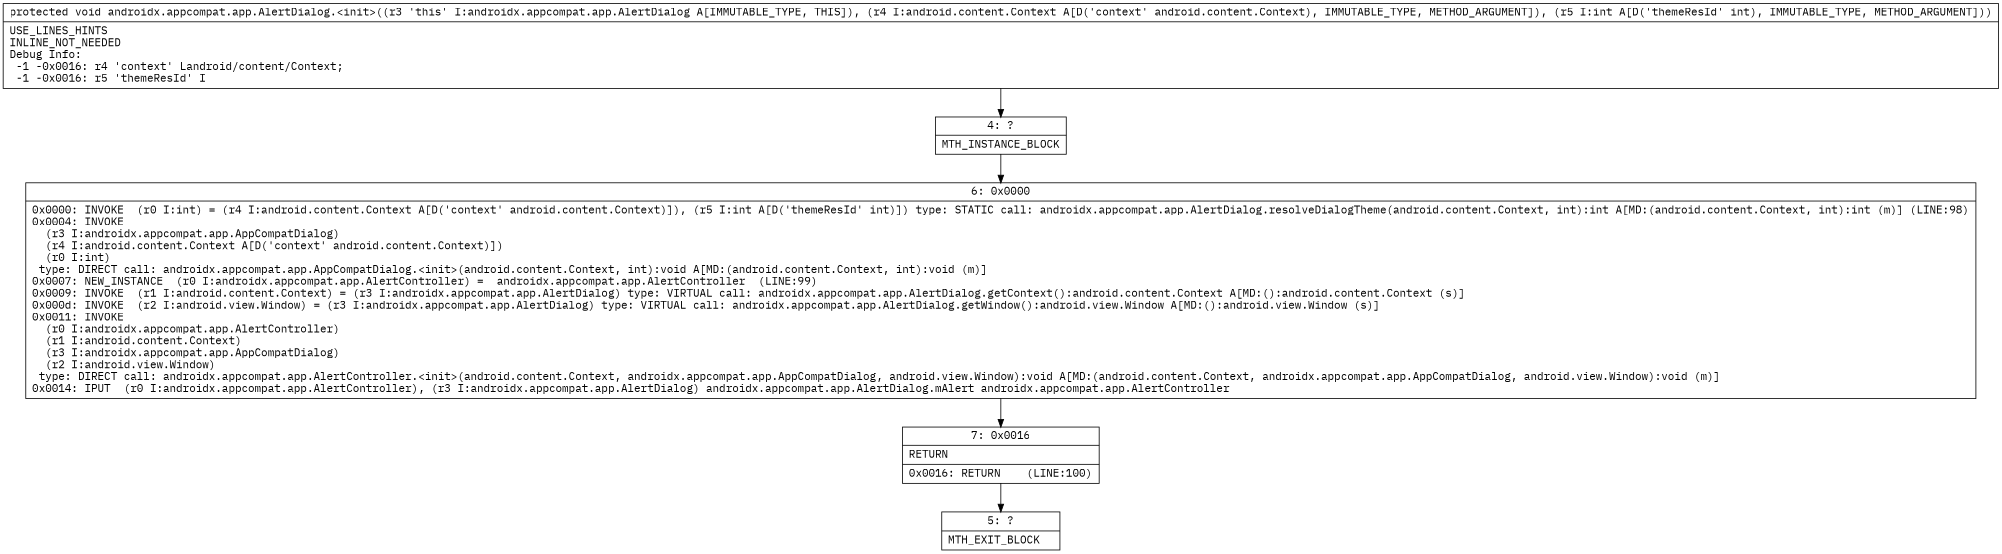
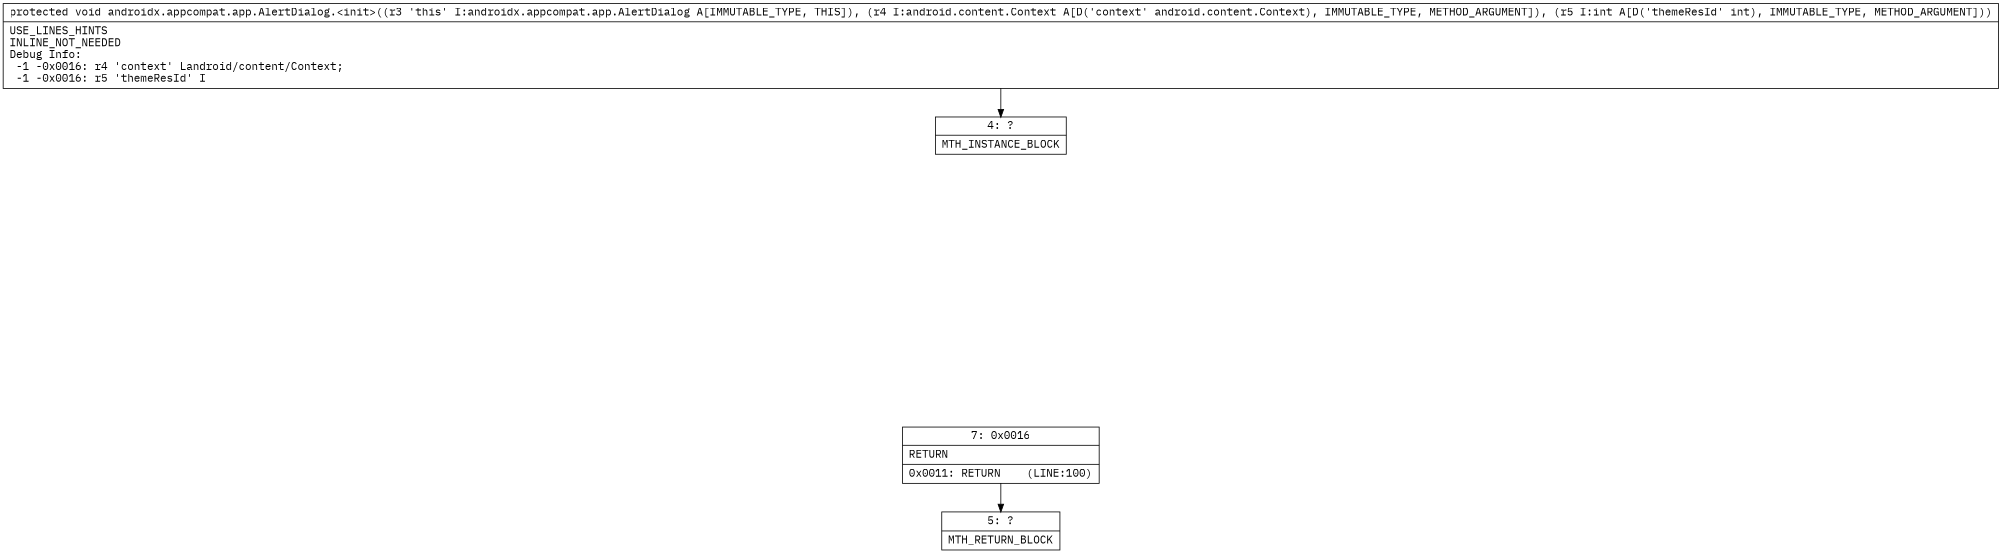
  digraph {
    fontname="IBM Plex Mono"
    node [fontname="IBM Plex Mono" shape=record]
    edge [fontname="IBM Plex Mono"]
    n1 [label="{4\:\ ?|MTH_INSTANCE_BLOCK\l}"]
-   n2 [label="{6\:\ 0x0000|0x0000: INVOKE  (r0 I:int) = (r4 I:android.content.Context A[D('context' android.content.Context)]), (r5 I:int A[D('themeResId' int)]) type: STATIC call: androidx.appcompat.app.AlertDialog.resolveDialogTheme(android.content.Context, int):int A[MD:(android.content.Context, int):int (m)] (LINE:98)\l0x0004: INVOKE  \l  (r3 I:androidx.appcompat.app.AppCompatDialog)\l  (r4 I:android.content.Context A[D('context' android.content.Context)])\l  (r0 I:int)\l type: DIRECT call: androidx.appcompat.app.AppCompatDialog.\<init\>(android.content.Context, int):void A[MD:(android.content.Context, int):void (m)]\l0x0007: NEW_INSTANCE  (r0 I:androidx.appcompat.app.AlertController) =  androidx.appcompat.app.AlertController  (LINE:99)\l0x0009: INVOKE  (r1 I:android.content.Context) = (r3 I:androidx.appcompat.app.AlertDialog) type: VIRTUAL call: androidx.appcompat.app.AlertDialog.getContext():android.content.Context A[MD:():android.content.Context (s)]\l0x000d: INVOKE  (r2 I:android.view.Window) = (r3 I:androidx.appcompat.app.AlertDialog) type: VIRTUAL call: androidx.appcompat.app.AlertDialog.getWindow():android.view.Window A[MD:():android.view.Window (s)]\l0x0011: INVOKE  \l  (r0 I:androidx.appcompat.app.AlertController)\l  (r1 I:android.content.Context)\l  (r3 I:androidx.appcompat.app.AppCompatDialog)\l  (r2 I:android.view.Window)\l type: DIRECT call: androidx.appcompat.app.AlertController.\<init\>(android.content.Context, androidx.appcompat.app.AppCompatDialog, android.view.Window):void A[MD:(android.content.Context, androidx.appcompat.app.AppCompatDialog, android.view.Window):void (m)]\l0x0014: IPUT  (r0 I:androidx.appcompat.app.AlertController), (r3 I:androidx.appcompat.app.AlertDialog) androidx.appcompat.app.AlertDialog.mAlert androidx.appcompat.app.AlertController \l}"]
-   n3 [label="{7\:\ 0x0016|RETURN\l|0x0016: RETURN    (LINE:100)\l}"]
-   n4 [label="{5\:\ ?|MTH_EXIT_BLOCK\l}"]
+   n3 [label="{7\:\ 0x0016|RETURN\l|0x0011: RETURN    (LINE:100)\l}"]
+   n4 [label="{5\:\ ?|MTH_RETURN_BLOCK\l}"]
    n5 [label="{protected void androidx.appcompat.app.AlertDialog.\<init\>((r3 'this' I:androidx.appcompat.app.AlertDialog A[IMMUTABLE_TYPE, THIS]), (r4 I:android.content.Context A[D('context' android.content.Context), IMMUTABLE_TYPE, METHOD_ARGUMENT]), (r5 I:int A[D('themeResId' int), IMMUTABLE_TYPE, METHOD_ARGUMENT]))  | USE_LINES_HINTS\lINLINE_NOT_NEEDED\lDebug Info:\l  \-1 \-0x0016: r4 'context' Landroid\/content\/Context;\l  \-1 \-0x0016: r5 'themeResId' I\l}"]
-   n1 -> n2
-   n2 -> n3
    n3 -> n4
    n5 -> n1
  }
